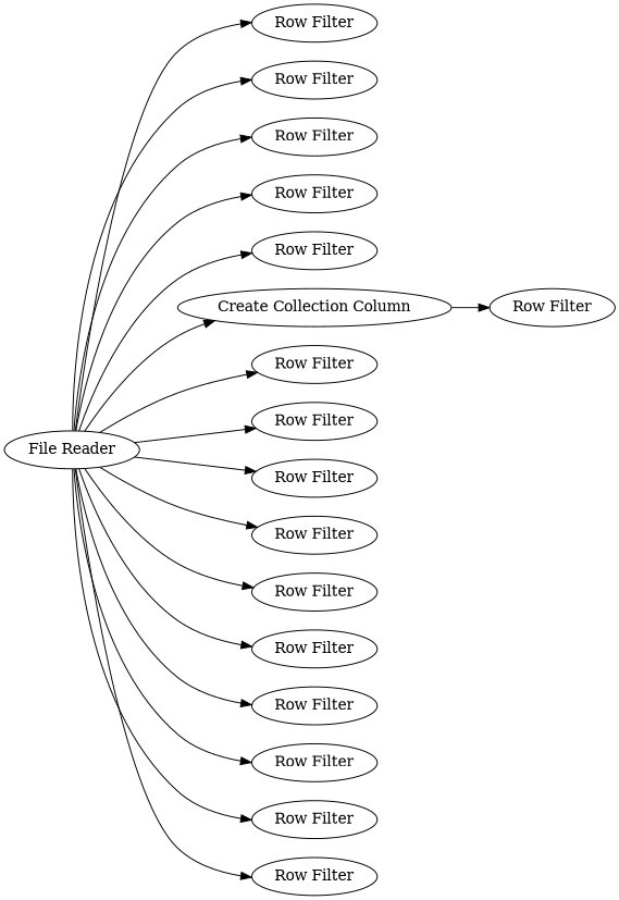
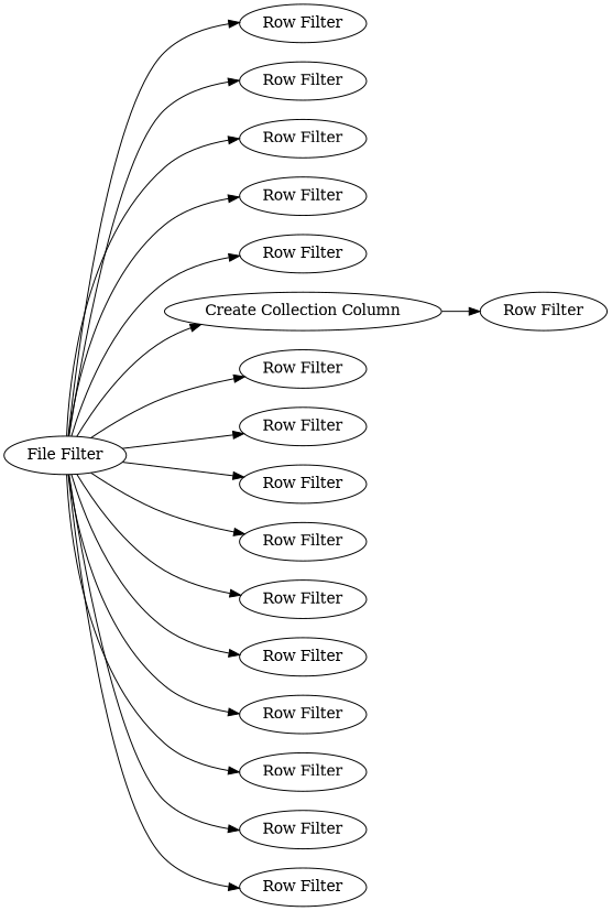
  digraph {
    rankdir=LR
-   n1 [label="File Reader"]
+   n1 [label="File Filter"]
    n2 [label="Row Filter"]
    n3 [label="Row Filter"]
    n4 [label="Row Filter"]
    n5 [label="Row Filter"]
    n6 [label="Row Filter"]
    n7 [label="Create Collection Column"]
    n8 [label="Row Filter"]
    n9 [label="Row Filter"]
    n10 [label="Row Filter"]
    n11 [label="Row Filter"]
    n12 [label="Row Filter"]
    n13 [label="Row Filter"]
    n14 [label="Row Filter"]
    n15 [label="Row Filter"]
    n16 [label="Row Filter"]
    n17 [label="Row Filter"]
    n18 [label="Row Filter"]
    n1 -> n2
    n1 -> n3
    n1 -> n4
    n1 -> n5
    n1 -> n6
    n1 -> n7
    n1 -> n8
    n1 -> n9
    n1 -> n10
    n1 -> n11
    n1 -> n12
    n1 -> n13
    n1 -> n14
    n1 -> n15
    n1 -> n16
    n1 -> n17
    n7 -> n18
  }
